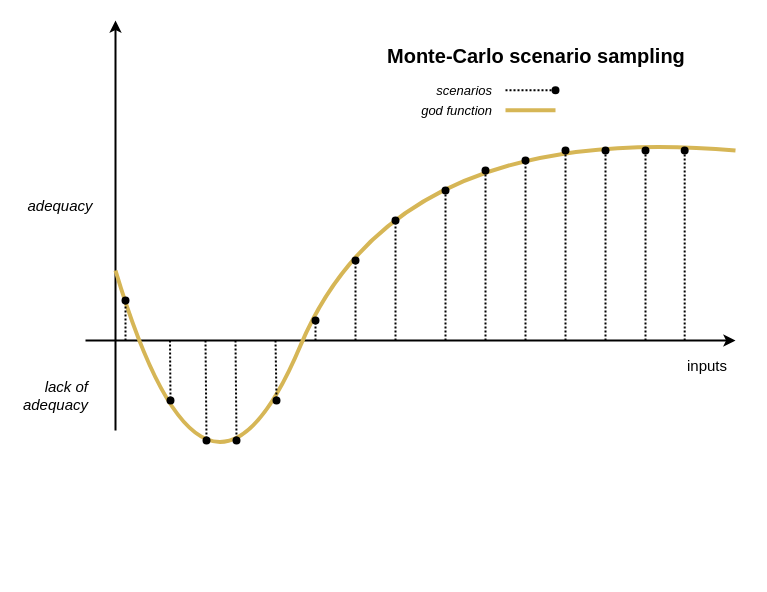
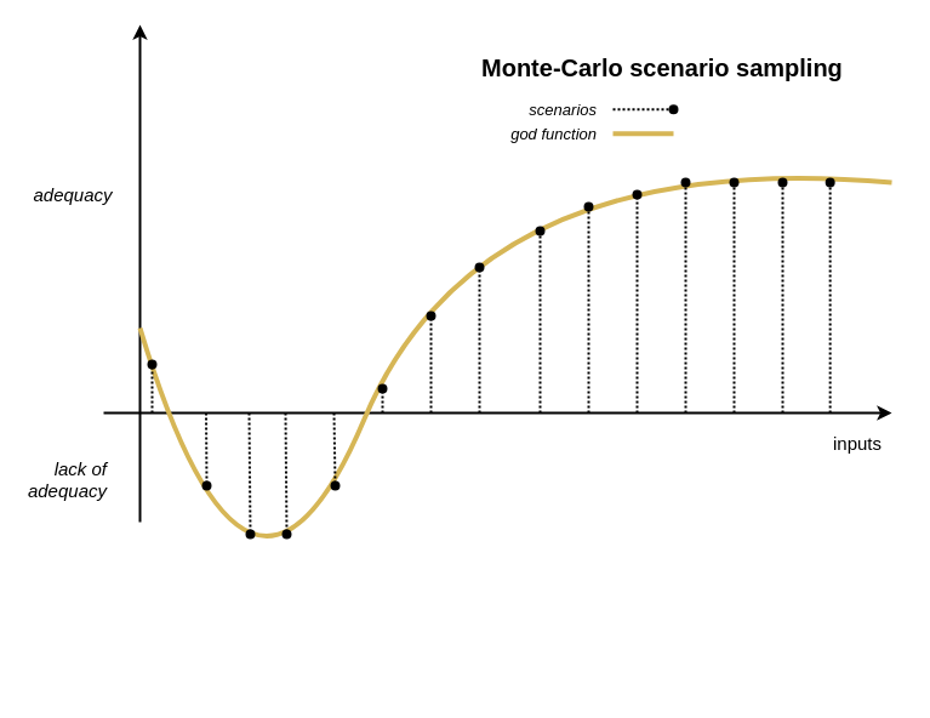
  <mxCell id="0" />
  <mxCell id="1" parent="0" />
  <mxCell id="2" value="" style="endArrow=classic;html=1;strokeWidth=2;" edge="1" parent="1"><mxGeometry width="50" height="50" relative="1" as="geometry"><mxPoint x="115" y="430" as="sourcePoint" /><mxPoint x="115" y="20" as="targetPoint" /></mxGeometry></mxCell>
  <mxCell id="3" value="" style="endArrow=classic;html=1;strokeWidth=2;" edge="1" parent="1"><mxGeometry width="50" height="50" relative="1" as="geometry"><mxPoint x="85" y="340" as="sourcePoint" /><mxPoint x="735" y="340" as="targetPoint" /></mxGeometry></mxCell>
  <mxCell id="4" value="" style="curved=1;endArrow=none;html=1;fontSize=16;endFill=0;fillColor=#fff2cc;strokeColor=#d6b656;strokeWidth=4;" edge="1" parent="1"><mxGeometry width="50" height="50" relative="1" as="geometry"><mxPoint x="115" y="270" as="sourcePoint" /><mxPoint x="735" y="150" as="targetPoint" /><Array as="points"><mxPoint x="205" y="570" /><mxPoint x="395" y="120" /></Array></mxGeometry></mxCell>
- <mxCell id="5" value="&lt;i style=&quot;font-size: 15px;&quot;&gt;&lt;font style=&quot;font-size: 15px;&quot;&gt;adequacy&lt;/font&gt;&lt;/i&gt;" style="text;html=1;strokeColor=none;fillColor=none;align=center;verticalAlign=middle;whiteSpace=wrap;rounded=0;fontSize=15;" vertex="1" parent="1"><mxGeometry x="25" y="195" width="70" height="20" as="geometry" /></mxCell>
+ <mxCell id="5" value="&lt;i style=&quot;font-size: 15px;&quot;&gt;&lt;font style=&quot;font-size: 15px;&quot;&gt;adequacy&lt;/font&gt;&lt;/i&gt;" style="text;html=1;strokeColor=none;fillColor=none;align=center;verticalAlign=middle;whiteSpace=wrap;rounded=0;fontSize=15;" vertex="1" parent="1"><mxGeometry x="25" y="150" width="70" height="20" as="geometry" /></mxCell>
  <mxCell id="6" value="&lt;i style=&quot;font-size: 15px;&quot;&gt;&lt;font style=&quot;font-size: 15px;&quot;&gt;lack of adequacy&lt;/font&gt;&lt;/i&gt;" style="text;html=1;strokeColor=none;fillColor=none;align=right;verticalAlign=middle;whiteSpace=wrap;rounded=0;fontSize=15;" vertex="1" parent="1"><mxGeometry x="20" y="385" width="70" height="20" as="geometry" /></mxCell>
  <mxCell id="7" value="" style="endArrow=oval;html=1;dashed=1;dashPattern=1 1;strokeWidth=2;fontSize=16;fontColor=#CCCC00;endFill=1;" edge="1" parent="1"><mxGeometry width="50" height="50" relative="1" as="geometry"><mxPoint x="125" y="340" as="sourcePoint" /><mxPoint x="125" y="300" as="targetPoint" /></mxGeometry></mxCell>
  <mxCell id="8" value="" style="endArrow=oval;html=1;dashed=1;dashPattern=1 1;strokeWidth=2;fontSize=16;fontColor=#CCCC00;endFill=1;" edge="1" parent="1"><mxGeometry width="50" height="50" relative="1" as="geometry"><mxPoint x="169.5" y="340" as="sourcePoint" /><mxPoint x="170" y="400" as="targetPoint" /></mxGeometry></mxCell>
  <mxCell id="9" value="" style="endArrow=oval;html=1;dashed=1;dashPattern=1 1;strokeWidth=2;fontSize=16;fontColor=#CCCC00;endFill=1;" edge="1" parent="1"><mxGeometry width="50" height="50" relative="1" as="geometry"><mxPoint x="205" y="340" as="sourcePoint" /><mxPoint x="206" y="440" as="targetPoint" /></mxGeometry></mxCell>
  <mxCell id="10" value="" style="endArrow=oval;html=1;dashed=1;dashPattern=1 1;strokeWidth=2;fontSize=16;fontColor=#CCCC00;endFill=1;" edge="1" parent="1"><mxGeometry width="50" height="50" relative="1" as="geometry"><mxPoint x="235" y="340" as="sourcePoint" /><mxPoint x="236" y="440" as="targetPoint" /></mxGeometry></mxCell>
  <mxCell id="11" value="" style="endArrow=oval;html=1;dashed=1;dashPattern=1 1;strokeWidth=2;fontSize=16;fontColor=#CCCC00;endFill=1;" edge="1" parent="1"><mxGeometry width="50" height="50" relative="1" as="geometry"><mxPoint x="275" y="340" as="sourcePoint" /><mxPoint x="276" y="400" as="targetPoint" /></mxGeometry></mxCell>
  <mxCell id="12" value="" style="endArrow=oval;html=1;dashed=1;dashPattern=1 1;strokeWidth=2;fontSize=16;fontColor=#CCCC00;endFill=1;" edge="1" parent="1"><mxGeometry width="50" height="50" relative="1" as="geometry"><mxPoint x="315" y="340" as="sourcePoint" /><mxPoint x="315" y="320" as="targetPoint" /></mxGeometry></mxCell>
  <mxCell id="13" value="" style="endArrow=oval;html=1;dashed=1;dashPattern=1 1;strokeWidth=2;fontSize=16;fontColor=#CCCC00;endFill=1;" edge="1" parent="1"><mxGeometry width="50" height="50" relative="1" as="geometry"><mxPoint x="355" y="340" as="sourcePoint" /><mxPoint x="355" y="260" as="targetPoint" /></mxGeometry></mxCell>
  <mxCell id="14" value="" style="endArrow=oval;html=1;dashed=1;dashPattern=1 1;strokeWidth=2;fontSize=16;fontColor=#CCCC00;endFill=1;" edge="1" parent="1"><mxGeometry width="50" height="50" relative="1" as="geometry"><mxPoint x="395" y="340" as="sourcePoint" /><mxPoint x="395" y="220" as="targetPoint" /></mxGeometry></mxCell>
  <mxCell id="15" value="" style="endArrow=oval;html=1;dashed=1;dashPattern=1 1;strokeWidth=2;fontSize=16;fontColor=#CCCC00;endFill=1;" edge="1" parent="1"><mxGeometry width="50" height="50" relative="1" as="geometry"><mxPoint x="445" y="340" as="sourcePoint" /><mxPoint x="445" y="190" as="targetPoint" /></mxGeometry></mxCell>
  <mxCell id="16" value="" style="endArrow=oval;html=1;dashed=1;dashPattern=1 1;strokeWidth=2;fontSize=16;fontColor=#CCCC00;endFill=1;" edge="1" parent="1"><mxGeometry width="50" height="50" relative="1" as="geometry"><mxPoint x="485" y="340" as="sourcePoint" /><mxPoint x="485" y="170" as="targetPoint" /></mxGeometry></mxCell>
  <mxCell id="17" value="inputs" style="text;html=1;strokeColor=none;fillColor=none;align=left;verticalAlign=middle;whiteSpace=wrap;rounded=0;fontSize=15;" vertex="1" parent="1"><mxGeometry x="685" y="350" width="60" height="30" as="geometry" /></mxCell>
- <mxCell id="18" value="Monte-Carlo scenario sampling" style="text;html=1;strokeColor=none;fillColor=none;align=left;verticalAlign=middle;whiteSpace=wrap;rounded=0;fontSize=20;fontStyle=1" vertex="1" parent="1"><mxGeometry x="385" y="40" width="330" height="30" as="geometry" /></mxCell>
+ <mxCell id="18" value="Monte-Carlo scenario sampling" style="text;html=1;strokeColor=none;fillColor=none;align=left;verticalAlign=middle;whiteSpace=wrap;rounded=0;fontSize=20;fontStyle=1" vertex="1" parent="1"><mxGeometry x="395" y="40" width="330" height="30" as="geometry" /></mxCell>
  <mxCell id="19" value="" style="endArrow=oval;html=1;dashed=1;dashPattern=1 1;strokeWidth=2;fontSize=16;fontColor=#CCCC00;endFill=1;" edge="1" parent="1"><mxGeometry width="50" height="50" relative="1" as="geometry"><mxPoint x="505" y="89.76" as="sourcePoint" /><mxPoint x="555" y="89.76" as="targetPoint" /></mxGeometry></mxCell>
  <mxCell id="20" value="&lt;i style=&quot;font-size: 13px;&quot;&gt;scenarios&lt;/i&gt;" style="text;html=1;strokeColor=none;fillColor=none;align=right;verticalAlign=middle;whiteSpace=wrap;rounded=0;fontSize=13;" vertex="1" parent="1"><mxGeometry x="444" y="80" width="50" height="20" as="geometry" /></mxCell>
  <mxCell id="21" value="&lt;i style=&quot;font-size: 13px;&quot;&gt;god function&lt;/i&gt;" style="text;html=1;strokeColor=none;fillColor=none;align=right;verticalAlign=middle;whiteSpace=wrap;rounded=0;fontSize=13;" vertex="1" parent="1"><mxGeometry x="415" y="100" width="79" height="20" as="geometry" /></mxCell>
  <mxCell id="22" value="" style="endArrow=none;html=1;fontSize=16;endFill=0;fillColor=#fff2cc;strokeColor=#d6b656;strokeWidth=4;rounded=0;" edge="1" parent="1"><mxGeometry width="50" height="50" relative="1" as="geometry"><mxPoint x="505" y="109.76" as="sourcePoint" /><mxPoint x="555" y="109.76" as="targetPoint" /><Array as="points" /></mxGeometry></mxCell>
  <mxCell id="23" value="" style="endArrow=oval;html=1;dashed=1;dashPattern=1 1;strokeWidth=2;fontSize=16;fontColor=#CCCC00;endFill=1;" edge="1" parent="1"><mxGeometry width="50" height="50" relative="1" as="geometry"><mxPoint x="525" y="340" as="sourcePoint" /><mxPoint x="525" y="160" as="targetPoint" /></mxGeometry></mxCell>
  <mxCell id="24" value="" style="endArrow=oval;html=1;dashed=1;dashPattern=1 1;strokeWidth=2;fontSize=16;fontColor=#CCCC00;endFill=1;" edge="1" parent="1"><mxGeometry width="50" height="50" relative="1" as="geometry"><mxPoint x="565" y="340" as="sourcePoint" /><mxPoint x="565" y="150" as="targetPoint" /></mxGeometry></mxCell>
  <mxCell id="25" value="" style="endArrow=oval;html=1;dashed=1;dashPattern=1 1;strokeWidth=2;fontSize=16;fontColor=#CCCC00;endFill=1;" edge="1" parent="1"><mxGeometry width="50" height="50" relative="1" as="geometry"><mxPoint x="605" y="340" as="sourcePoint" /><mxPoint x="605" y="150" as="targetPoint" /></mxGeometry></mxCell>
  <mxCell id="26" value="" style="endArrow=oval;html=1;dashed=1;dashPattern=1 1;strokeWidth=2;fontSize=16;fontColor=#CCCC00;endFill=1;" edge="1" parent="1"><mxGeometry width="50" height="50" relative="1" as="geometry"><mxPoint x="645" y="340" as="sourcePoint" /><mxPoint x="645" y="150" as="targetPoint" /></mxGeometry></mxCell>
  <mxCell id="27" value="" style="endArrow=oval;html=1;dashed=1;dashPattern=1 1;strokeWidth=2;fontSize=16;fontColor=#CCCC00;endFill=1;" edge="1" parent="1"><mxGeometry width="50" height="50" relative="1" as="geometry"><mxPoint x="684.17" y="340" as="sourcePoint" /><mxPoint x="684.17" y="150" as="targetPoint" /></mxGeometry></mxCell>
